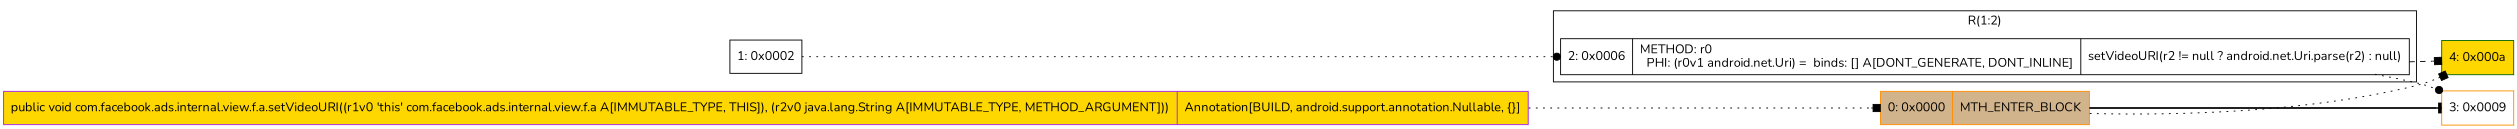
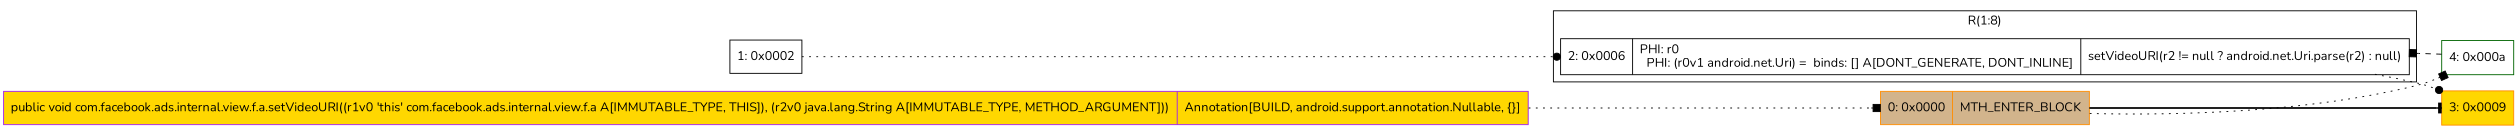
  digraph {
    fontname=Nunito
    rankdir=LR
    node [color=black fillcolor=white fontname=Nunito shape=record style=filled]
    edge [arrowhead=box fontname=Nunito style=dotted]
-   n1 [label="{2\:\ 0x0006|METHOD: r0 \l  PHI: (r0v1 android.net.Uri) =  binds: [] A[DONT_GENERATE, DONT_INLINE]\l|setVideoURI(r2 != null ? android.net.Uri.parse(r2) : null)\l}"]
-   n2 [color=darkorange label="{3\:\ 0x0009}"]
+   n1 [label="{2\:\ 0x0006|PHI: r0 \l  PHI: (r0v1 android.net.Uri) =  binds: [] A[DONT_GENERATE, DONT_INLINE]\l|setVideoURI(r2 != null ? android.net.Uri.parse(r2) : null)\l}"]
+   n2 [color=darkorange fillcolor=gold label="{3\:\ 0x0009}"]
    n3 [color=darkorange fillcolor=tan label="{0\:\ 0x0000|MTH_ENTER_BLOCK\l}"]
-   n4 [color=darkgreen fillcolor=gold label="{4\:\ 0x000a}"]
+   n4 [color=darkgreen label="{4\:\ 0x000a}"]
    n5 [label="{1\:\ 0x0002}"]
    n6 [color=purple fillcolor=gold label="{public void com.facebook.ads.internal.view.f.a.setVideoURI((r1v0 'this' com.facebook.ads.internal.view.f.a A[IMMUTABLE_TYPE, THIS]), (r2v0 java.lang.String A[IMMUTABLE_TYPE, METHOD_ARGUMENT]))  | Annotation[BUILD, android.support.annotation.Nullable, \{\}]\l}"]
    subgraph cluster_1 {
-     label="R(1:2)"
+     label="R(1:8)"
      n1
    }
    n1 -> n2 [arrowhead=dot]
    n3 -> n2 [arrowhead=tee style=bold]
    n3 -> n4
-   n1 -> n4 [style=dashed]
+   n4 -> n1 [style=dashed]
    n5 -> n1 [arrowhead=dot]
    n6 -> n3
  }
